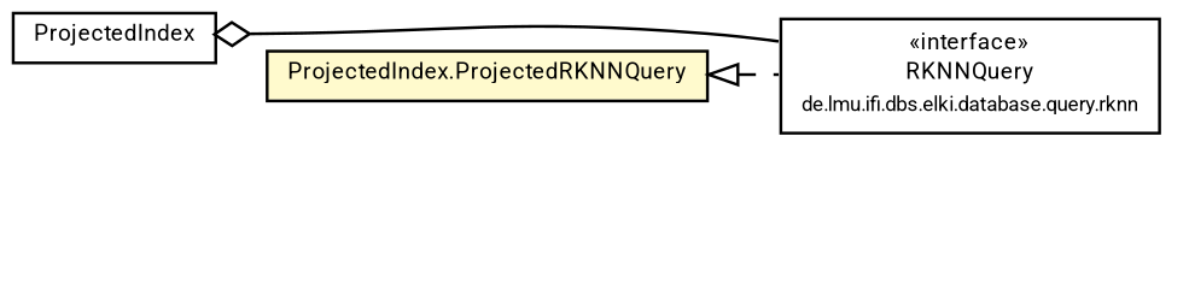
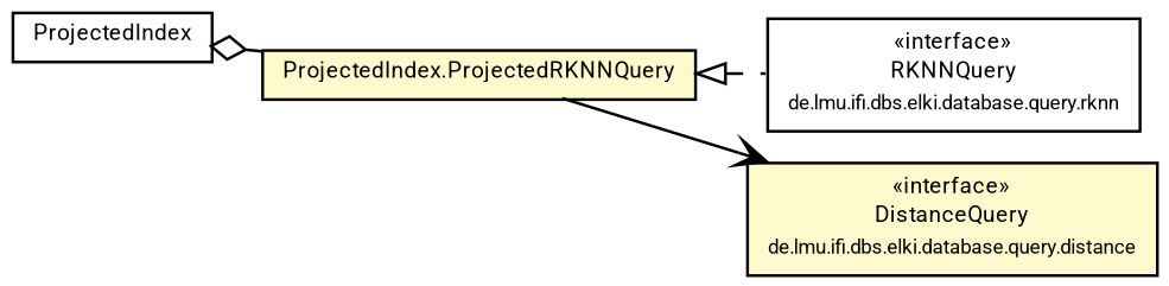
  digraph {
    nodesep=0.15
    rankdir=LR
    ranksep=0.25
    node [fontcolor=black fontname=Roboto fontsize=8 margin=0 shape=plaintext]
    edge [color=black fontname=Roboto fontsize=7 labelfontname=Roboto labelfontsize=7 dir=back]
+   n1 [height=0 label=<<table title="de.lmu.ifi.dbs.elki.database.query.distance.DistanceQuery" border="0" cellborder="1" cellspacing="0" cellpadding="2" bgcolor="LemonChiffon" href="../../database/query/distance/DistanceQuery.html" target="_parent"> 		<tr><td><table border="0" cellspacing="0" cellpadding="1"> 		<tr><td align="center" balign="center"> &#171;interface&#187; </td></tr> 		<tr><td align="center" balign="center"> <font face="Roboto">DistanceQuery</font> </td></tr> 		<tr><td align="center" balign="center"> <font face="Roboto" point-size="7.0">de.lmu.ifi.dbs.elki.database.query.distance</font> </td></tr> 		</table></td></tr> 		</table>> width=0]
    n2 [height=0 label=<<table title="de.lmu.ifi.dbs.elki.database.query.rknn.RKNNQuery" border="0" cellborder="1" cellspacing="0" cellpadding="2" href="../../database/query/rknn/RKNNQuery.html" target="_parent"> 		<tr><td><table border="0" cellspacing="0" cellpadding="1"> 		<tr><td align="center" balign="center"> &#171;interface&#187; </td></tr> 		<tr><td align="center" balign="center"> <font face="Roboto">RKNNQuery</font> </td></tr> 		<tr><td align="center" balign="center"> <font face="Roboto" point-size="7.0">de.lmu.ifi.dbs.elki.database.query.rknn</font> </td></tr> 		</table></td></tr> 		</table>> width=0]
    n3 [height=0 label=<<table title="de.lmu.ifi.dbs.elki.index.projected.ProjectedIndex.ProjectedRKNNQuery" border="0" cellborder="1" cellspacing="0" cellpadding="2" bgcolor="lemonChiffon" href="ProjectedIndex.ProjectedRKNNQuery.html" target="_parent"> 		<tr><td><table border="0" cellspacing="0" cellpadding="1"> 		<tr><td align="center" balign="center"> <font face="Roboto">ProjectedIndex.ProjectedRKNNQuery</font> </td></tr> 		</table></td></tr> 		</table>> width=0]
    n4 [height=0 label=<<table title="de.lmu.ifi.dbs.elki.index.projected.ProjectedIndex" border="0" cellborder="1" cellspacing="0" cellpadding="2" href="ProjectedIndex.html" target="_parent"> 		<tr><td><table border="0" cellspacing="0" cellpadding="1"> 		<tr><td align="center" balign="center"> <font face="Roboto">ProjectedIndex</font> </td></tr> 		</table></td></tr> 		</table>> width=0]
+   n3 -> n1 [arrowhead=open weight=1 dir=""]
    n3 -> n2 [arrowtail=empty style=dashed weight=9]
-   n4 -> n2 [arrowhead=none arrowtail=ediamond weight=4]
+   n4 -> n3 [arrowhead=none arrowtail=ediamond weight=4]
  }
